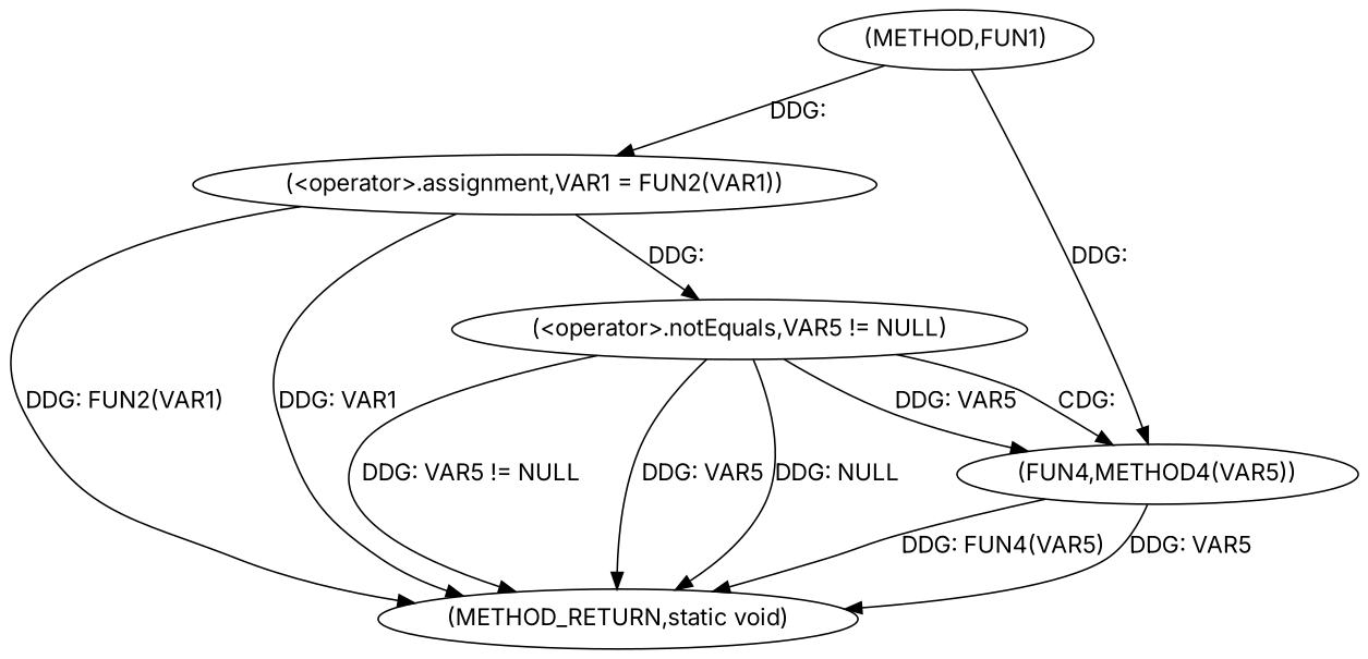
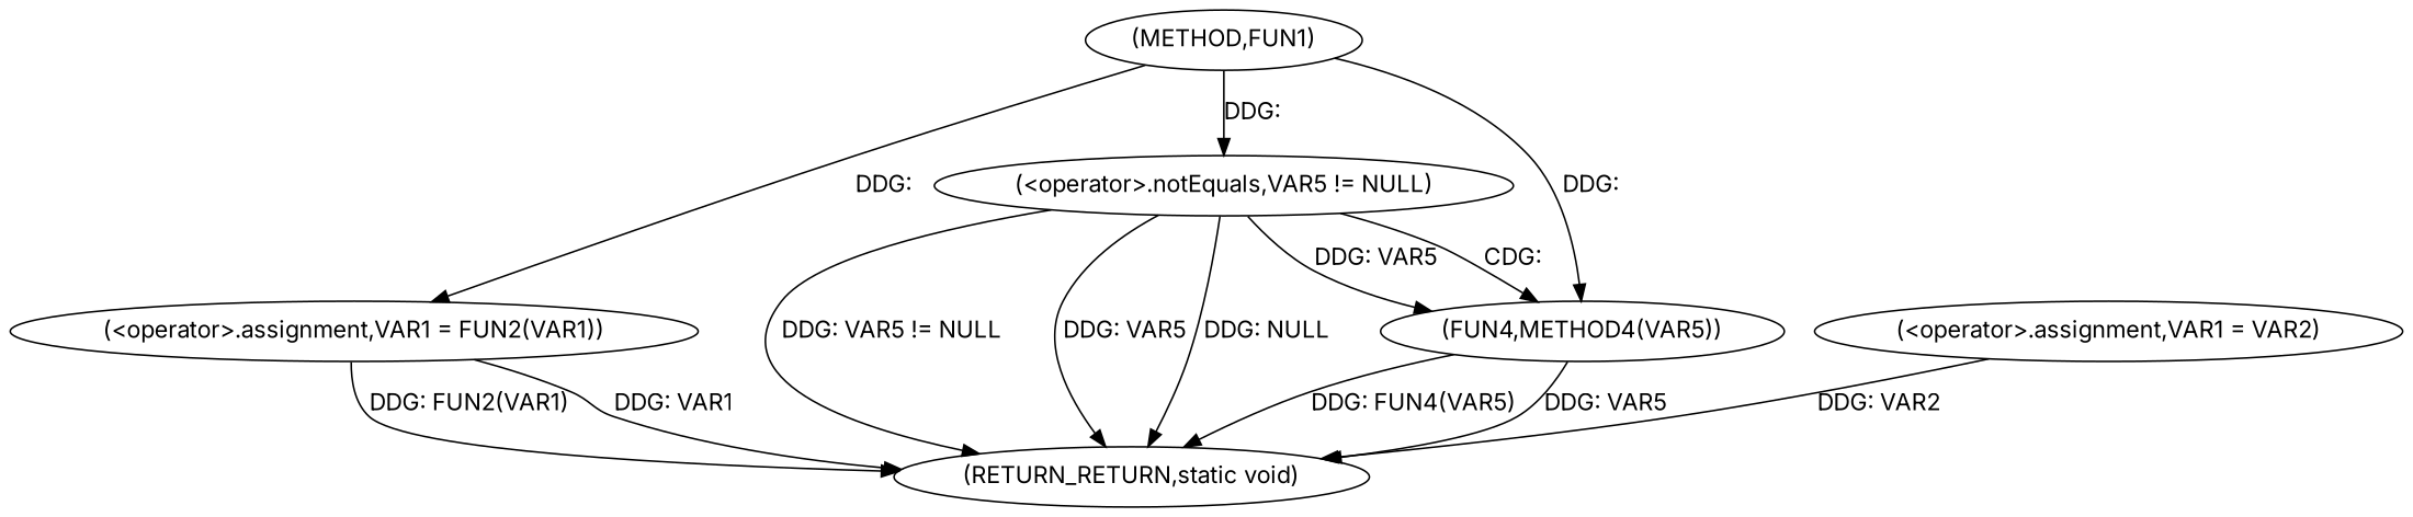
  digraph {
    fontname=Inter
    node [fontname=Inter]
    edge [fontname=Inter]
    n1 [label="(METHOD,FUN1)"]
    n2 [label="(<operator>.assignment,VAR1 = FUN2(VAR1))"]
    n3 [label="(<operator>.notEquals,VAR5 != NULL)"]
    n4 [label="(FUN4,METHOD4(VAR5))"]
-   n6 [label="(METHOD_RETURN,static void)"]
+   n5 [label="(<operator>.assignment,VAR1 = VAR2)"]
+   n6 [label="(RETURN_RETURN,static void)"]
    n1 -> n2 [label="DDG: "]
-   n2 -> n3 [label="DDG: "]
+   n1 -> n3 [label="DDG: "]
    n1 -> n4 [label="DDG: "]
    n2 -> n6 [label="DDG: FUN2(VAR1)"]
    n2 -> n6 [label="DDG: VAR1"]
    n3 -> n4 [label="DDG: VAR5"]
    n3 -> n4 [label="CDG: "]
    n3 -> n6 [label="DDG: VAR5 != NULL"]
    n3 -> n6 [label="DDG: VAR5"]
    n3 -> n6 [label="DDG: NULL"]
    n4 -> n6 [label="DDG: FUN4(VAR5)"]
    n4 -> n6 [label="DDG: VAR5"]
+   n5 -> n6 [label="DDG: VAR2"]
  }
